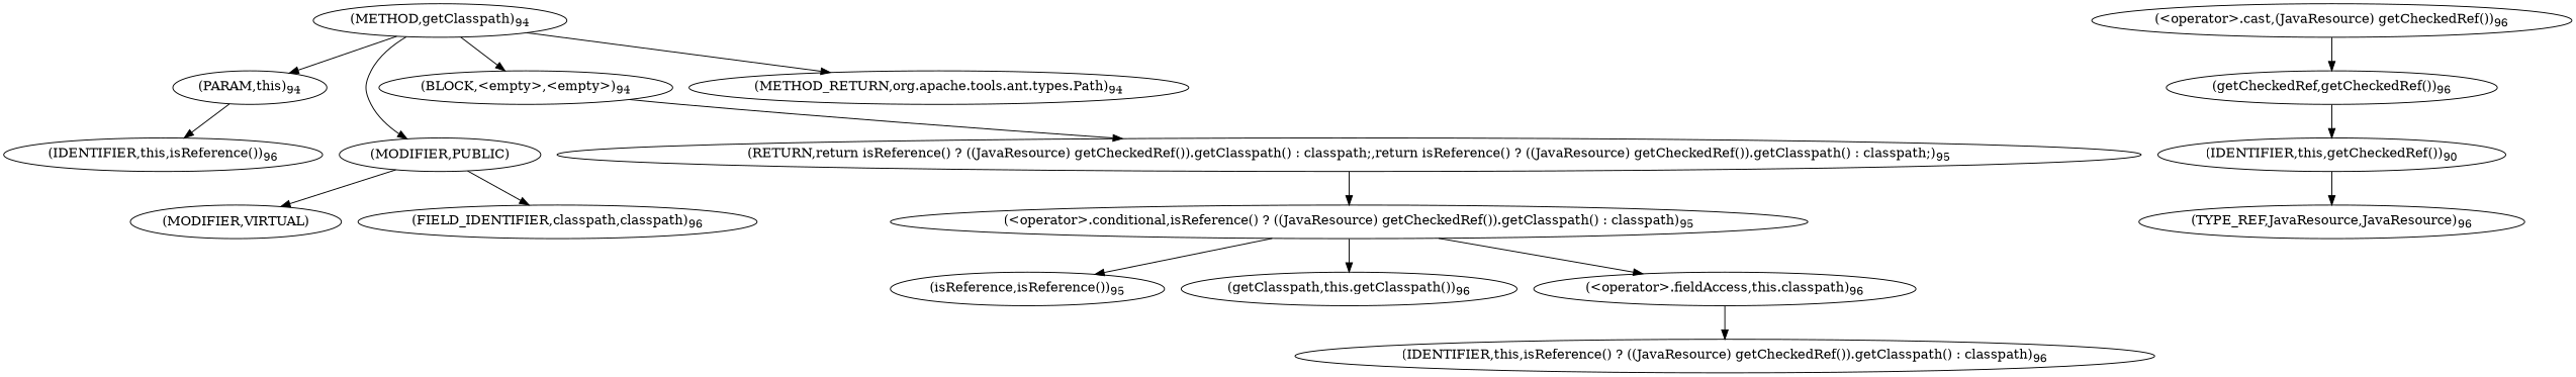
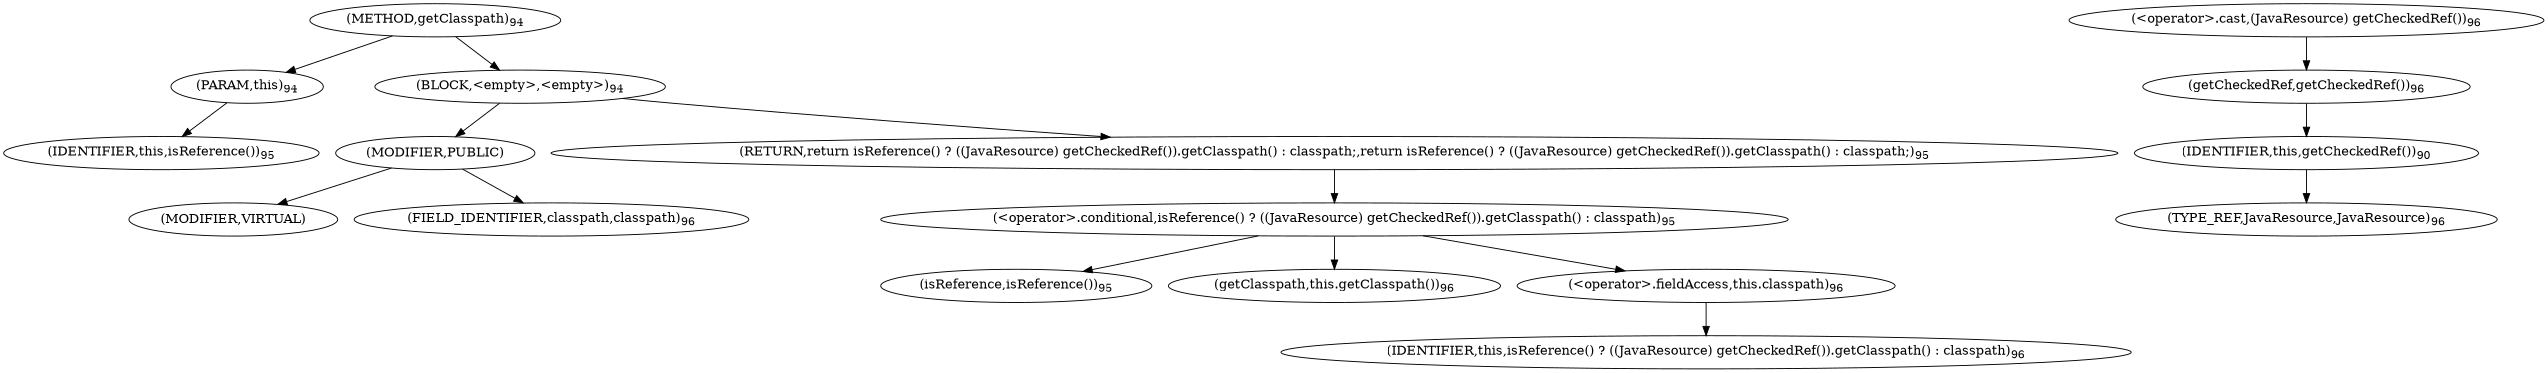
  digraph {
    n1 [label=<(METHOD,getClasspath)<SUB>94</SUB>>]
    n2 [label=<(PARAM,this)<SUB>94</SUB>>]
    n3 [label=<(BLOCK,&lt;empty&gt;,&lt;empty&gt;)<SUB>94</SUB>>]
    n4 [label=<(MODIFIER,PUBLIC)>]
-   n5 [label=<(METHOD_RETURN,org.apache.tools.ant.types.Path)<SUB>94</SUB>>]
-   n6 [label=<(IDENTIFIER,this,isReference())<SUB>96</SUB>>]
+   n6 [label=<(IDENTIFIER,this,isReference())<SUB>95</SUB>>]
    n7 [label=<(RETURN,return isReference() ? ((JavaResource) getCheckedRef()).getClasspath() : classpath;,return isReference() ? ((JavaResource) getCheckedRef()).getClasspath() : classpath;)<SUB>95</SUB>>]
    n8 [label=<(MODIFIER,VIRTUAL)>]
    n9 [label=<(FIELD_IDENTIFIER,classpath,classpath)<SUB>96</SUB>>]
    n10 [label=<(&lt;operator&gt;.conditional,isReference() ? ((JavaResource) getCheckedRef()).getClasspath() : classpath)<SUB>95</SUB>>]
    n11 [label=<(isReference,isReference())<SUB>95</SUB>>]
    n12 [label=<(getClasspath,this.getClasspath())<SUB>96</SUB>>]
    n13 [label=<(&lt;operator&gt;.fieldAccess,this.classpath)<SUB>96</SUB>>]
    n14 [label=<(IDENTIFIER,this,isReference() ? ((JavaResource) getCheckedRef()).getClasspath() : classpath)<SUB>96</SUB>>]
    n15 [label=<(&lt;operator&gt;.cast,(JavaResource) getCheckedRef())<SUB>96</SUB>>]
    n16 [label=<(getCheckedRef,getCheckedRef())<SUB>96</SUB>>]
    n17 [label=<(TYPE_REF,JavaResource,JavaResource)<SUB>96</SUB>>]
    n18 [label=<(IDENTIFIER,this,getCheckedRef())<SUB>90</SUB>>]
    n1 -> n2
    n1 -> n3
-   n1 -> n4
-   n1 -> n5
+   n3 -> n4
    n2 -> n6
    n3 -> n7
    n4 -> n8
    n4 -> n9
    n7 -> n10
    n10 -> n11
    n10 -> n12
    n10 -> n13
    n13 -> n14
    n15 -> n16
    n16 -> n18
    n18 -> n17
  }
